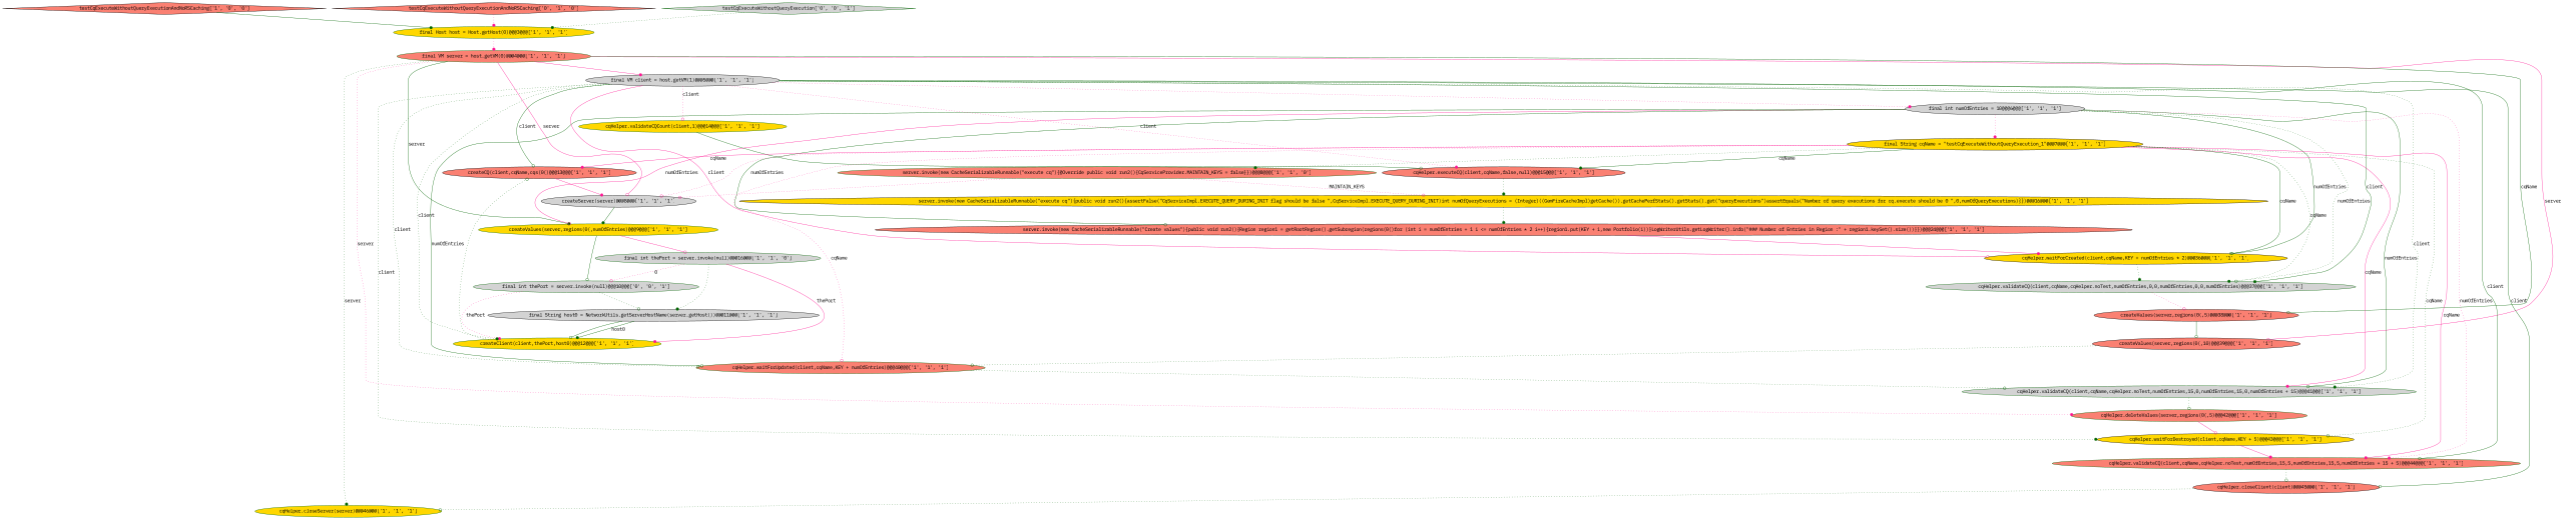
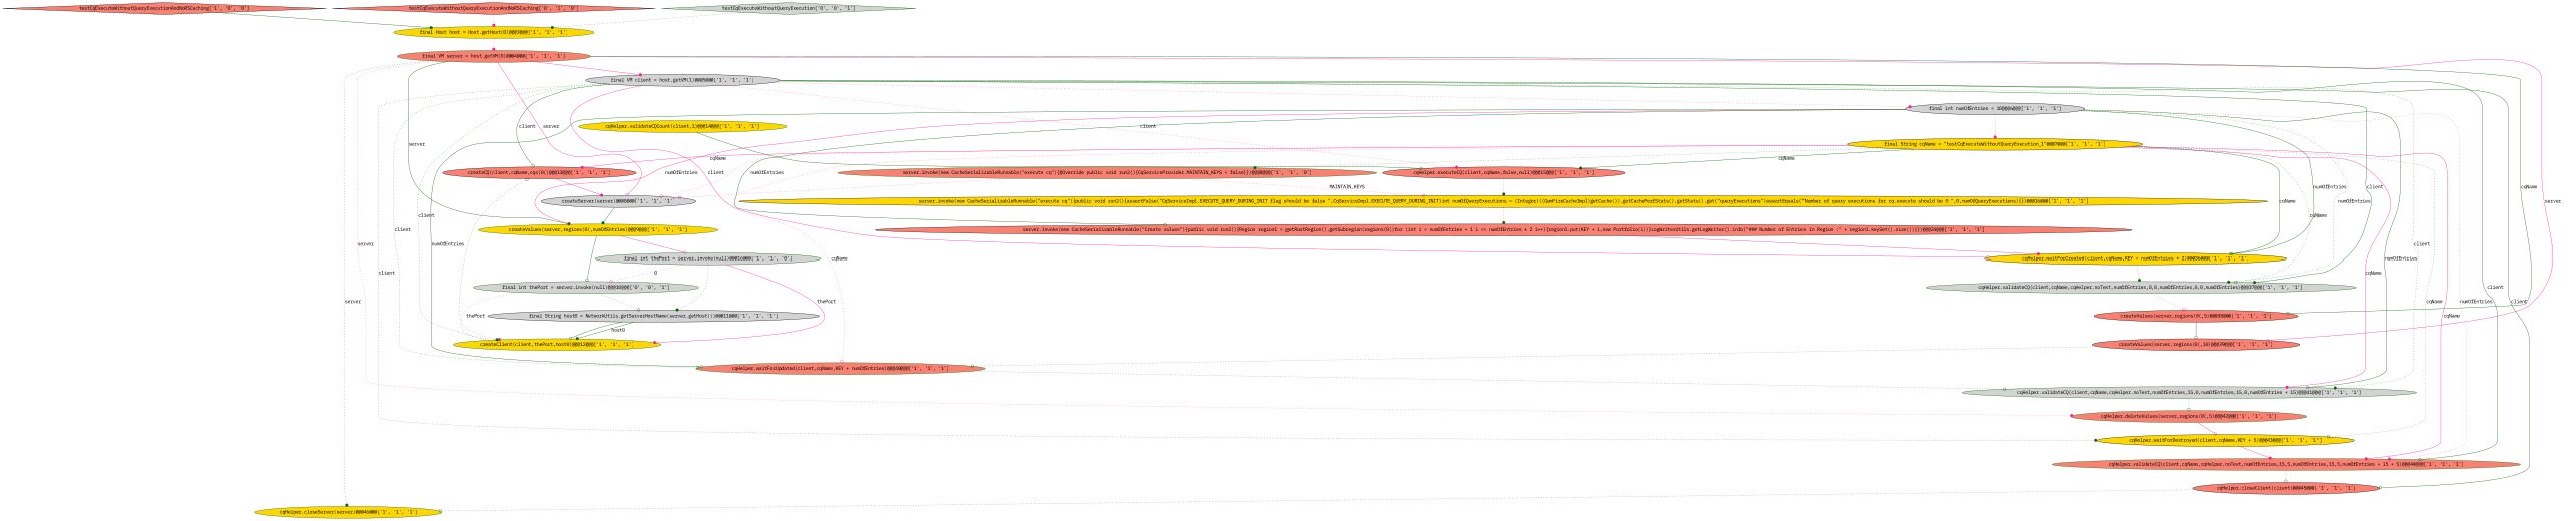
  digraph {
    fontname="IBM Plex Mono"
    node [color=black fillcolor=salmon fontname="IBM Plex Mono" shape=ellipse style=filled]
    edge [arrowhead=odot color=darkgreen fontname="IBM Plex Mono" style=dotted]
    n1 [label="createCQ(client,cqName,cqs(0()@@@13@@@['1', '1', '1']"]
    n2 [fillcolor=lightgrey label="createServer(server)@@@8@@@['1', '1', '1']"]
    n3 [color=darkgreen fillcolor=gold label="cqHelper.validateCQCount(client,1)@@@14@@@['1', '1', '1']"]
    n4 [label="cqHelper.executeCQ(client,cqName,false,null)@@@15@@@['1', '1', '1']"]
    n5 [color=darkgreen fillcolor=gold label="createValues(server,regions(0(,numOfEntries)@@@9@@@['1', '1', '1']"]
    n6 [color=darkgreen fillcolor=lightgrey label="final int thePort = server.invoke(null)@@@10@@@['0', '0', '1']"]
    n7 [color=darkgreen fillcolor=lightgrey label="final int thePort = server.invoke(null)@@@16@@@['1', '1', '0']"]
    n8 [color=darkgreen fillcolor=gold label="createClient(client,thePort,host0)@@@12@@@['1', '1', '1']"]
    n9 [fillcolor=lightgrey label="final String host0 = NetworkUtils.getServerHostName(server.getHost())@@@11@@@['1', '1', '1']"]
    n10 [color=darkgreen label="cqHelper.waitForUpdated(client,cqName,KEY + numOfEntries)@@@40@@@['1', '1', '1']"]
    n11 [color=darkgreen fillcolor=lightgrey label="cqHelper.validateCQ(client,cqName,cqHelper.noTest,numOfEntries,15,0,numOfEntries,15,0,numOfEntries + 15)@@@41@@@['1', '1', '1']"]
    n12 [color=darkgreen label="cqHelper.deleteValues(server,regions(0(,5)@@@42@@@['1', '1', '1']"]
    n13 [fillcolor=gold label="cqHelper.waitForDestroyed(client,cqName,KEY + 5)@@@43@@@['1', '1', '1']"]
    n14 [label="testCqExecuteWithoutQueryExecutionAndNoRSCaching['1', '0', '0']" shape=diamond]
    n15 [color=darkgreen fillcolor=gold label="final Host host = Host.getHost(0)@@@3@@@['1', '1', '1']"]
    n16 [color=darkgreen label="final VM server = host.getVM(0)@@@4@@@['1', '1', '1']"]
    n17 [label="createValues(server,regions(0(,10)@@@39@@@['1', '1', '1']"]
    n18 [label="testCqExecuteWithoutQueryExecutionAndNoRSCaching['0', '1', '0']" shape=diamond]
    n19 [fillcolor=lightgrey label="final int numOfEntries = 10@@@6@@@['1', '1', '1']"]
    n20 [color=darkgreen label="cqHelper.validateCQ(client,cqName,cqHelper.noTest,numOfEntries,15,5,numOfEntries,15,5,numOfEntries + 15 + 5)@@@44@@@['1', '1', '1']"]
    n21 [fillcolor=gold label="cqHelper.waitForCreated(client,cqName,KEY + numOfEntries * 2)@@@36@@@['1', '1', '1']"]
    n22 [label="server.invoke(new CacheSerializableRunnable(\"Create values\"){public void run2(){Region region1 = getRootRegion().getSubregion(regions(0()for (int i = numOfEntries + 1 i <= numOfEntries * 2 i++){region1.put(KEY + i,new Portfolio(i))}LogWriterUtils.getLogWriter().info(\"### Number of Entries in Region :\" + region1.keySet().size())}})@@@24@@@['1', '1', '1']"]
    n23 [color=darkgreen fillcolor=lightgrey label="cqHelper.validateCQ(client,cqName,cqHelper.noTest,numOfEntries,0,0,numOfEntries,0,0,numOfEntries)@@@37@@@['1', '1', '1']"]
    n24 [fillcolor=gold label="final String cqName = \"testCqExecuteWithoutQueryExecution_1\"@@@7@@@['1', '1', '1']"]
    n25 [label="cqHelper.closeClient(client)@@@45@@@['1', '1', '1']"]
    n26 [label="createValues(server,regions(0(,5)@@@38@@@['1', '1', '1']"]
    n27 [color=darkgreen label="server.invoke(new CacheSerializableRunnable(\"execute cq\"){@Override public void run2(){CqServiceProvider.MAINTAIN_KEYS = false}})@@@8@@@['1', '1', '0']"]
    n28 [color=darkgreen fillcolor=gold label="cqHelper.closeServer(server)@@@46@@@['1', '1', '1']"]
    n29 [fillcolor=gold label="server.invoke(new CacheSerializableRunnable(\"execute cq\"){public void run2(){assertFalse(\"CqServiceImpl.EXECUTE_QUERY_DURING_INIT flag should be false \",CqServiceImpl.EXECUTE_QUERY_DURING_INIT)int numOfQueryExecutions = (Integer)((GemFireCacheImpl)getCache()).getCachePerfStats().getStats().get(\"queryExecutions\")assertEquals(\"Number of query executions for cq.execute should be 0 \",0,numOfQueryExecutions)}})@@@16@@@['1', '1', '1']"]
    n30 [fillcolor=lightgrey label="final VM client = host.getVM(1)@@@5@@@['1', '1', '1']"]
    n31 [color=darkgreen fillcolor=lightgrey label="testCqExecuteWithoutQueryExecution['0', '0', '1']" shape=diamond]
    n1 -> n2 [arrowhead=dot color=deeppink style=solid]
    n2 -> n5 [arrowhead=dot style=solid]
    n3 -> n4 [style=solid]
    n4 -> n29 [arrowhead=dot]
    n5 -> n6 [style=solid]
    n5 -> n7 [color=deeppink style=solid]
    n6 -> n8 [arrowhead=dot color=deeppink label=thePort]
    n6 -> n9
    n7 -> n6 [color=deeppink label=0]
    n7 -> n8 [arrowhead=dot color=deeppink label=thePort style=solid]
    n7 -> n9 [arrowhead=dot]
    n8 -> n1
    n9 -> n8 [arrowhead=dot label=host0 style=solid]
    n9 -> n8 [style=solid]
    n10 -> n11
    n11 -> n12
    n12 -> n13 [color=deeppink style=solid]
    n13 -> n20 [arrowhead=dot color=deeppink style=solid]
    n14 -> n15 [arrowhead=dot style=solid]
    n15 -> n16 [arrowhead=dot color=deeppink]
    n16 -> n2 [color=deeppink label=server style=solid]
    n16 -> n5 [arrowhead=dot label=server style=solid]
    n16 -> n12 [arrowhead=dot color=deeppink label=server]
    n16 -> n17 [color=deeppink label=server style=solid]
    n16 -> n26 [label=cqName style=solid]
    n16 -> n28 [arrowhead=dot label=server]
    n16 -> n30 [arrowhead=dot color=deeppink style=solid]
    n17 -> n10
    n18 -> n15 [arrowhead=dot color=deeppink]
    n19 -> n5 [color=deeppink label=numOfEntries style=solid]
    n19 -> n10 [label=numOfEntries style=solid]
    n19 -> n11 [label=numOfEntries style=solid]
    n19 -> n20 [arrowhead=dot color=deeppink label=numOfEntries]
    n19 -> n21 [label=numOfEntries style=solid]
    n19 -> n22 [label=numOfEntries style=solid]
    n19 -> n23 [arrowhead=dot label=numOfEntries]
    n19 -> n24 [arrowhead=dot color=deeppink]
    n20 -> n25
    n21 -> n23 [arrowhead=dot]
    n22 -> n21 [arrowhead=dot color=deeppink style=solid]
    n23 -> n26 [color=deeppink]
    n24 -> n1 [arrowhead=dot color=deeppink label=cqName style=solid]
    n24 -> n2 [color=deeppink]
    n24 -> n4 [arrowhead=dot label=cqName style=solid]
    n24 -> n10 [color=deeppink label=cqName]
    n24 -> n11 [arrowhead=dot color=deeppink label=cqName style=solid]
    n24 -> n13 [label=cqName]
    n24 -> n20 [arrowhead=dot color=deeppink label=cqName style=solid]
    n24 -> n21 [label=cqName style=solid]
    n24 -> n23 [label=cqName]
    n24 -> n27 [arrowhead=dot]
    n25 -> n28
    n26 -> n17 [style=solid]
    n27 -> n2 [color=deeppink]
    n27 -> n29 [color=deeppink label=MAINTAIN_KEYS]
    n29 -> n22 [arrowhead=dot]
    n30 -> n1 [label=client style=solid]
-   n30 -> n3 [color=deeppink label=client]
    n30 -> n4 [arrowhead=dot color=deeppink label=client]
    n30 -> n8 [arrowhead=dot label=client]
    n30 -> n10 [label=client]
    n30 -> n11 [arrowhead=dot label=client]
    n30 -> n13 [arrowhead=dot label=client]
    n30 -> n19 [arrowhead=dot color=deeppink]
    n30 -> n20 [label=client style=solid]
    n30 -> n21 [color=deeppink label=client style=solid]
    n30 -> n23 [arrowhead=dot label=client style=solid]
    n30 -> n25 [label=client style=solid]
    n31 -> n15 [arrowhead=dot]
  }
